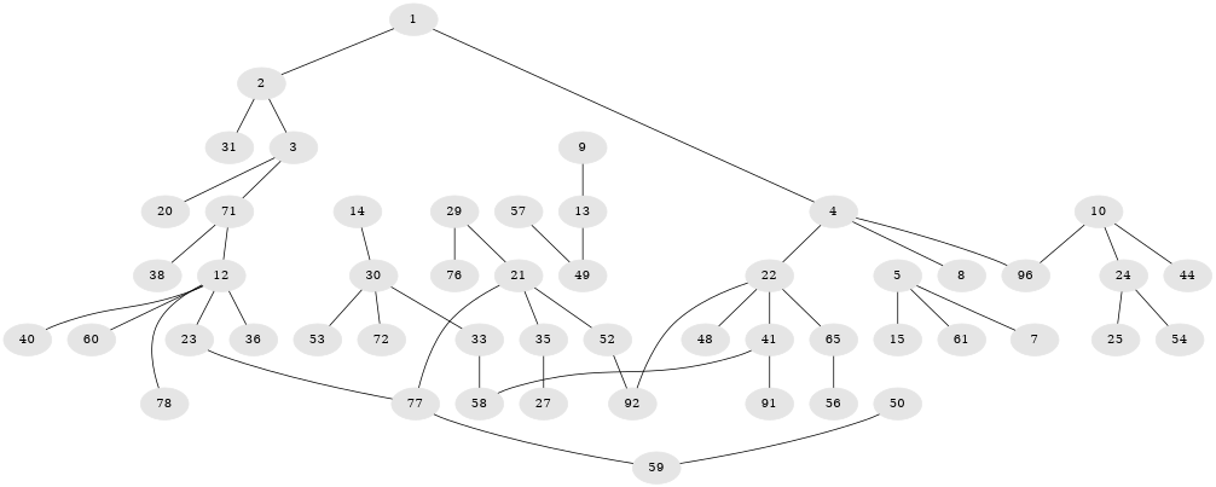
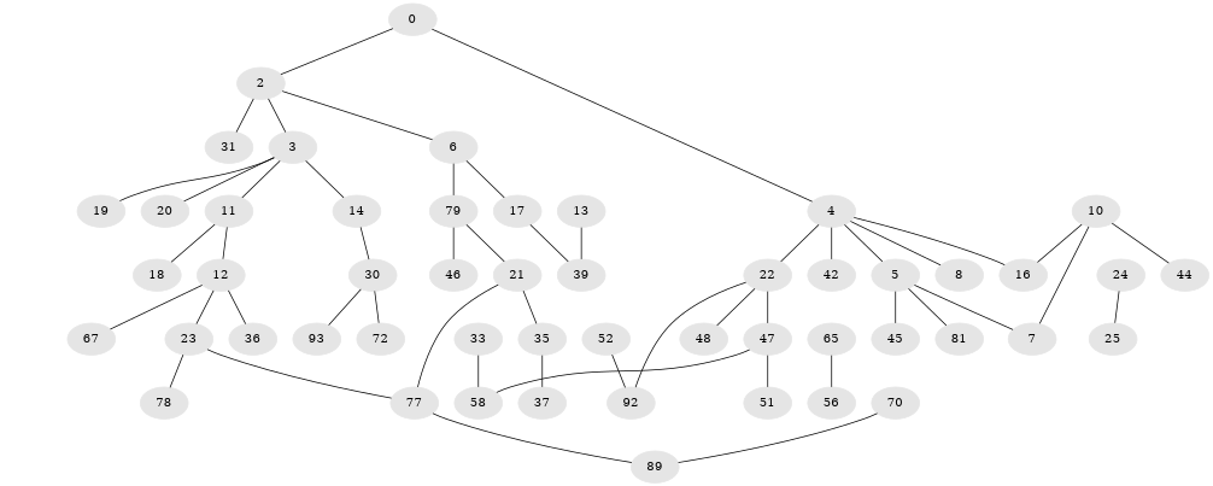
  graph {
    node [color=gray90 style=filled]
    edge [weight=1.0]
-   1
+   1 [label=0]
    2
    4
    3
+   6
    31
    5
    8
-   16 [label=96]
+   16
    22
+   42
    14
+   19
    20
-   11 [label=71]
-   17 [label=57]
-   29
+   11
+   17
+   29 [label=79]
    10
    24
    44
    30
    7
-   15
-   61
-   41
+   15 [label=45]
+   61 [label=81]
+   41 [label=47]
    n26 [label=65]
    48
    n28 [label=92]
-   9
    13
-   49
+   49 [label=39]
    21
-   46 [label=76]
+   46
    12
-   18 [label=38]
+   18
    25
-   54
    23
    36
-   40
-   60
+   60 [label=67]
    n42 [label=77]
    n43 [label=78]
    n44 [label=72]
    33
-   53
+   53 [label=93]
    35
    52
-   37 [label=27]
-   59
+   37
+   59 [label=89]
    58
-   51 [label=91]
+   51
    56
-   50
+   50 [label=70]
    1 -- 2
    1 -- 4
    2 -- 3
+   2 -- 6
    2 -- 31 [weight=3.0]
+   4 -- 5
    4 -- 8
    4 -- 16
    4 -- 22
+   4 -- 42 [weight=2.0]
+   3 -- 14
+   3 -- 19
    3 -- 20
    3 -- 11
+   6 -- 17
+   6 -- 29
    5 -- 7
    5 -- 15
    5 -- 61
    22 -- 41
-   22 -- n26
    22 -- 48
    22 -- n28
    14 -- 30
    11 -- 12
    11 -- 18 [weight=2.0]
    17 -- 49
    29 -- 21
    29 -- 46
    10 -- 16
-   10 -- 24
+   10 -- 7
    10 -- 44
    24 -- 25
-   24 -- 54
    30 -- n44
-   30 -- 33
    30 -- 53
    41 -- 58
    41 -- 51
    n26 -- 56 [weight=2.0]
-   9 -- 13
    13 -- 49
    21 -- n42
    21 -- 35
-   21 -- 52
    12 -- 23
    12 -- 36
-   12 -- 40
    12 -- 60
    23 -- n42
-   12 -- n43
+   23 -- n43
    n42 -- 59
    33 -- 58 [weight=2.0]
    35 -- 37
    52 -- n28
    50 -- 59
  }
